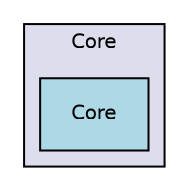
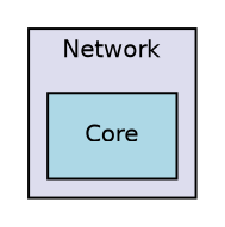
  digraph {
    compound=true
    n1 [fillcolor=lightblue fontname=Helvetica fontsize=10 label=Core pencolor=black shape=box style=filled]
    subgraph cluster_1 {
      bgcolor="#ddddee"
      fontname=Helvetica
      fontsize=10
-     label=Core
+     label=Network
      pencolor=black
      n1
    }
  }
